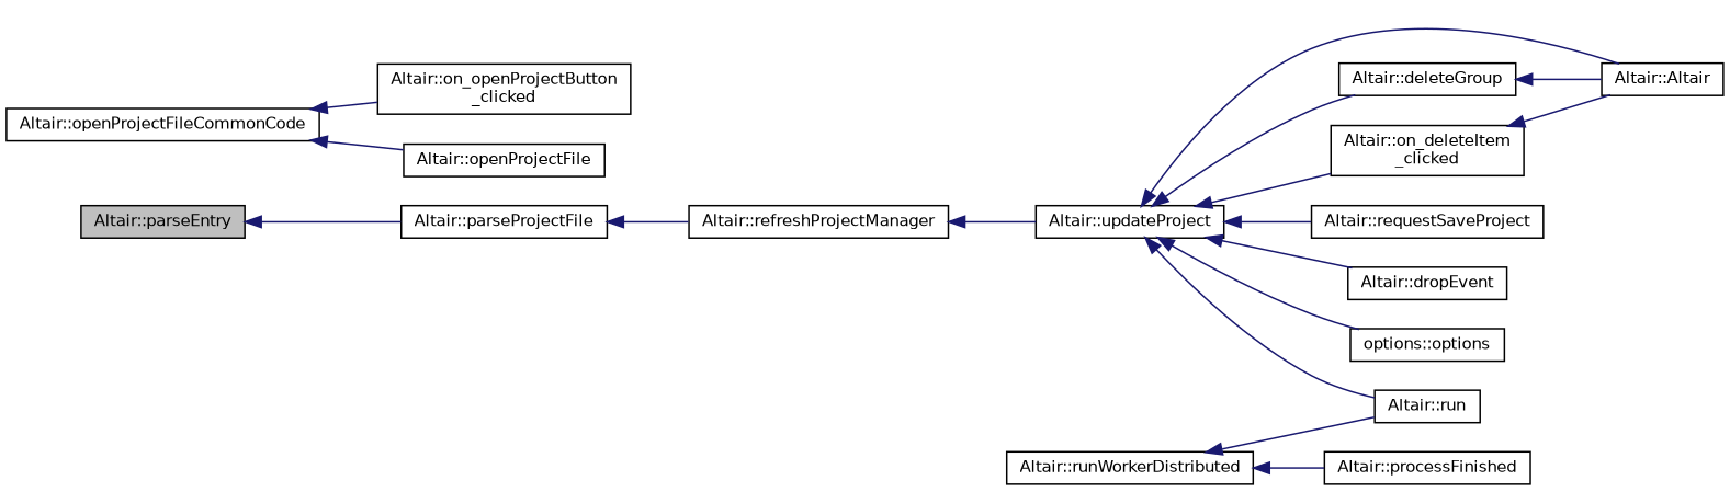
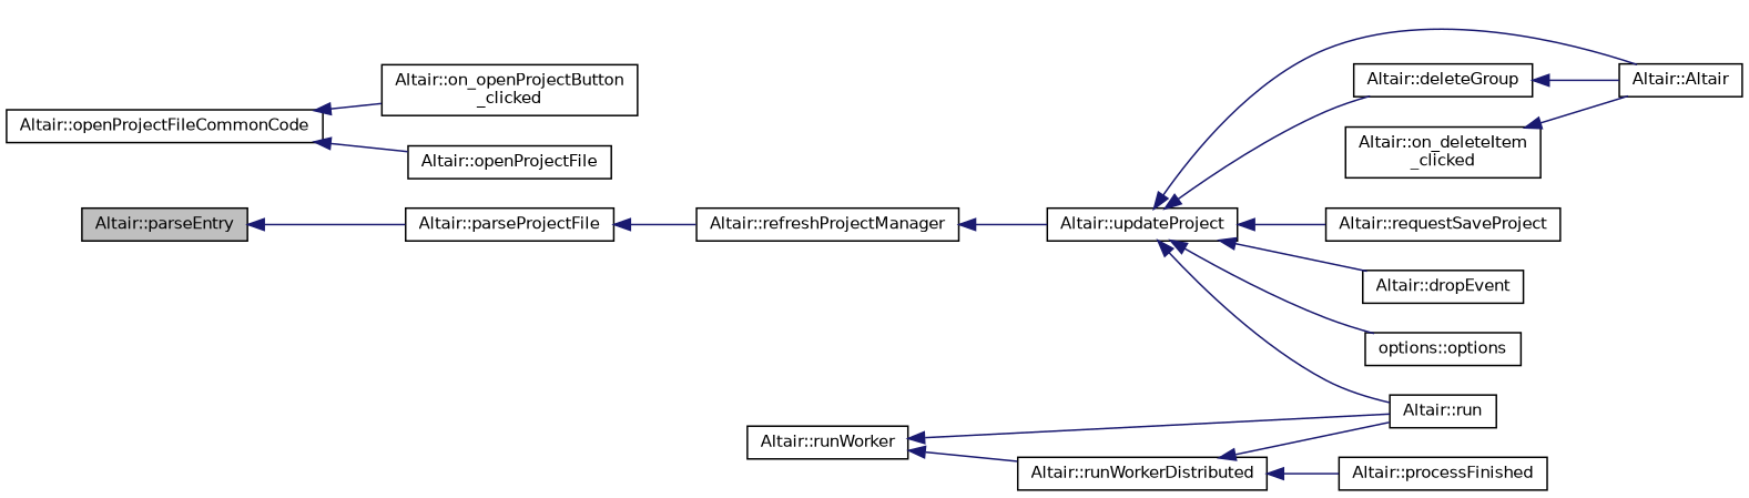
  digraph {
    rankdir=LR
    node [color=black fillcolor=white fontname=Helvetica fontsize=10 shape=record style=filled]
    edge [color=midnightblue dir=back fontname=Helvetica fontsize=10 labelfontname=Helvetica labelfontsize=10 style=solid]
    n1 [fillcolor=grey75 fontcolor=black height=0.2 label="Altair::parseEntry" width=0.4]
    n2 [height=0.2 label="Altair::parseProjectFile" width=0.4]
    n3 [height=0.2 label="Altair::refreshProjectManager" width=0.4]
    n4 [height=0.2 label="Altair::updateProject" width=0.4]
    n5 [height=0.2 label="Altair::Altair" width=0.4]
    n6 [height=0.2 label="Altair::deleteGroup" width=0.4]
    n7 [height=0.2 label="Altair::on_deleteItem\l_clicked" width=0.4]
    n8 [height=0.2 label="Altair::requestSaveProject" width=0.4]
    n9 [height=0.2 label="Altair::dropEvent" width=0.4]
    n10 [height=0.2 label="options::options" width=0.4]
    n11 [height=0.2 label="Altair::run" width=0.4]
    n12 [height=0.2 label="Altair::openProjectFileCommonCode" width=0.4]
    n13 [height=0.2 label="Altair::on_openProjectButton\l_clicked" width=0.4]
    n14 [height=0.2 label="Altair::openProjectFile" width=0.4]
+   n15 [height=0.2 label="Altair::runWorker" width=0.4]
    n16 [height=0.2 label="Altair::runWorkerDistributed" width=0.4]
    n17 [height=0.2 label="Altair::processFinished" width=0.4]
    n1 -> n2
    n2 -> n3
    n3 -> n4
    n4 -> n5
    n4 -> n6
-   n4 -> n7
    n4 -> n8
    n4 -> n9
    n4 -> n10
    n4 -> n11
    n6 -> n5
    n7 -> n5
    n12 -> n13
    n12 -> n14
+   n15 -> n11
+   n15 -> n16
    n16 -> n11
    n16 -> n17
  }
